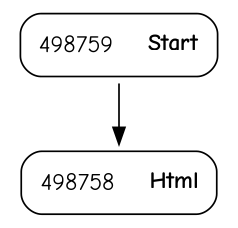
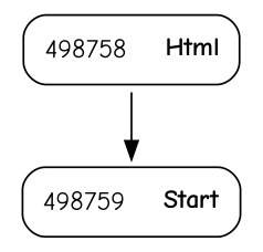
  digraph {
    fontname="Comic Neue"
    node [shape=none fontname="Comic Neue"]
    n1 [label=<<TABLE border='1' cellspacing='0' cellpadding='10' style='rounded' ><TR><TD border='0'>498759</TD><TD border='0'><B>Start</B></TD></TR></TABLE>>]
    n2 [label=<<TABLE border='1' cellspacing='0' cellpadding='10' style='rounded' ><TR><TD border='0'>498758</TD><TD border='0'><B>Html</B></TD></TR></TABLE>>]
-   n1 -> n2 [weight=2 fontname="Comic Neue"]
+   n2 -> n1 [weight=2 fontname="Comic Neue"]
  }
